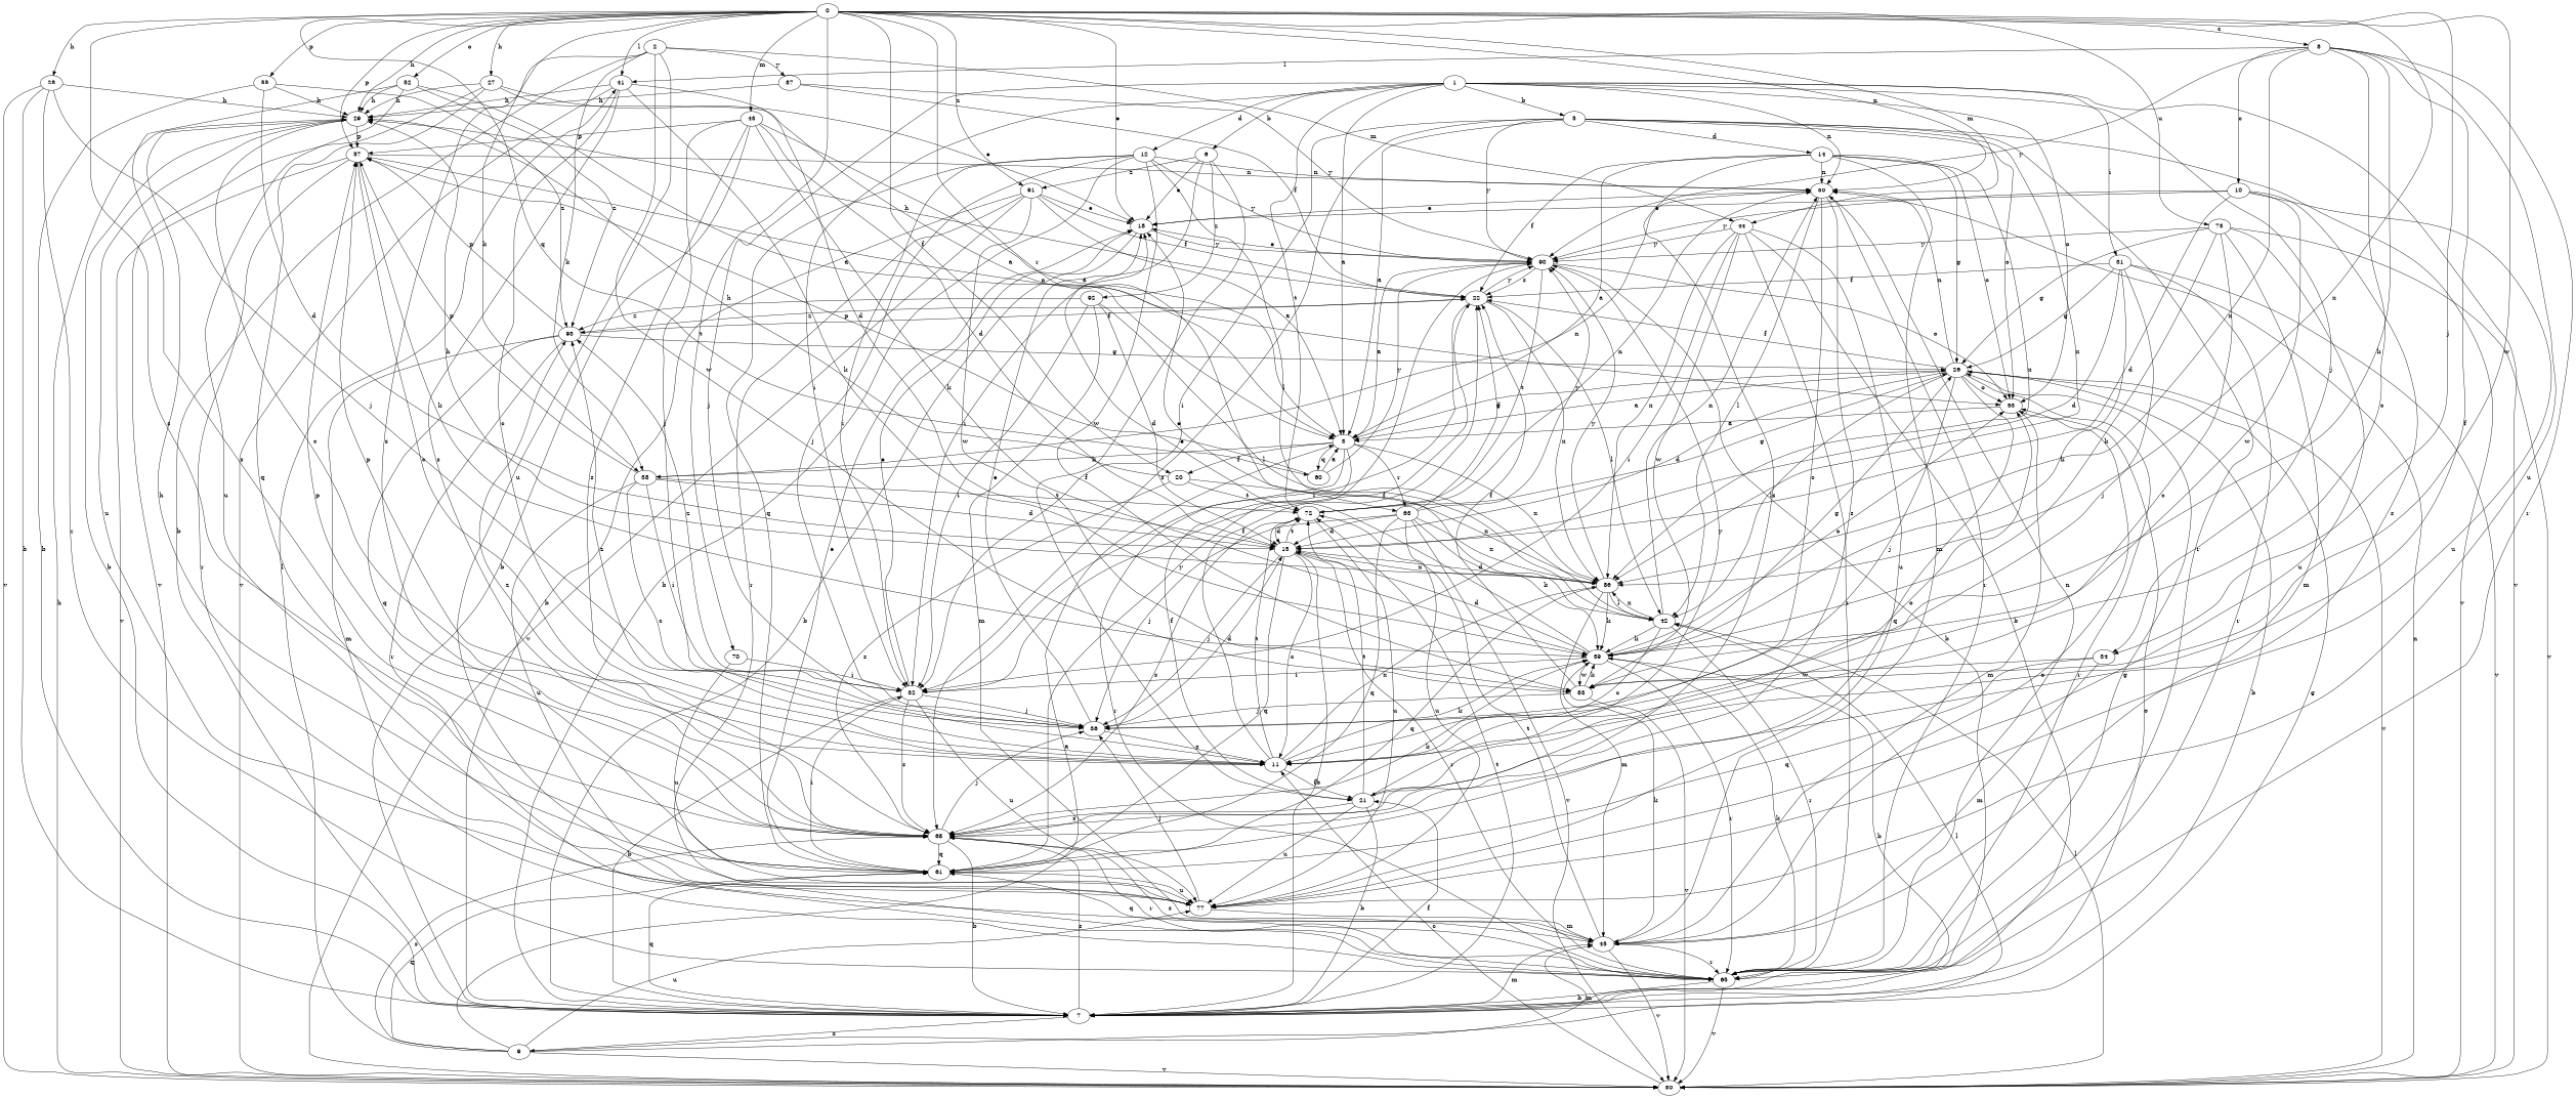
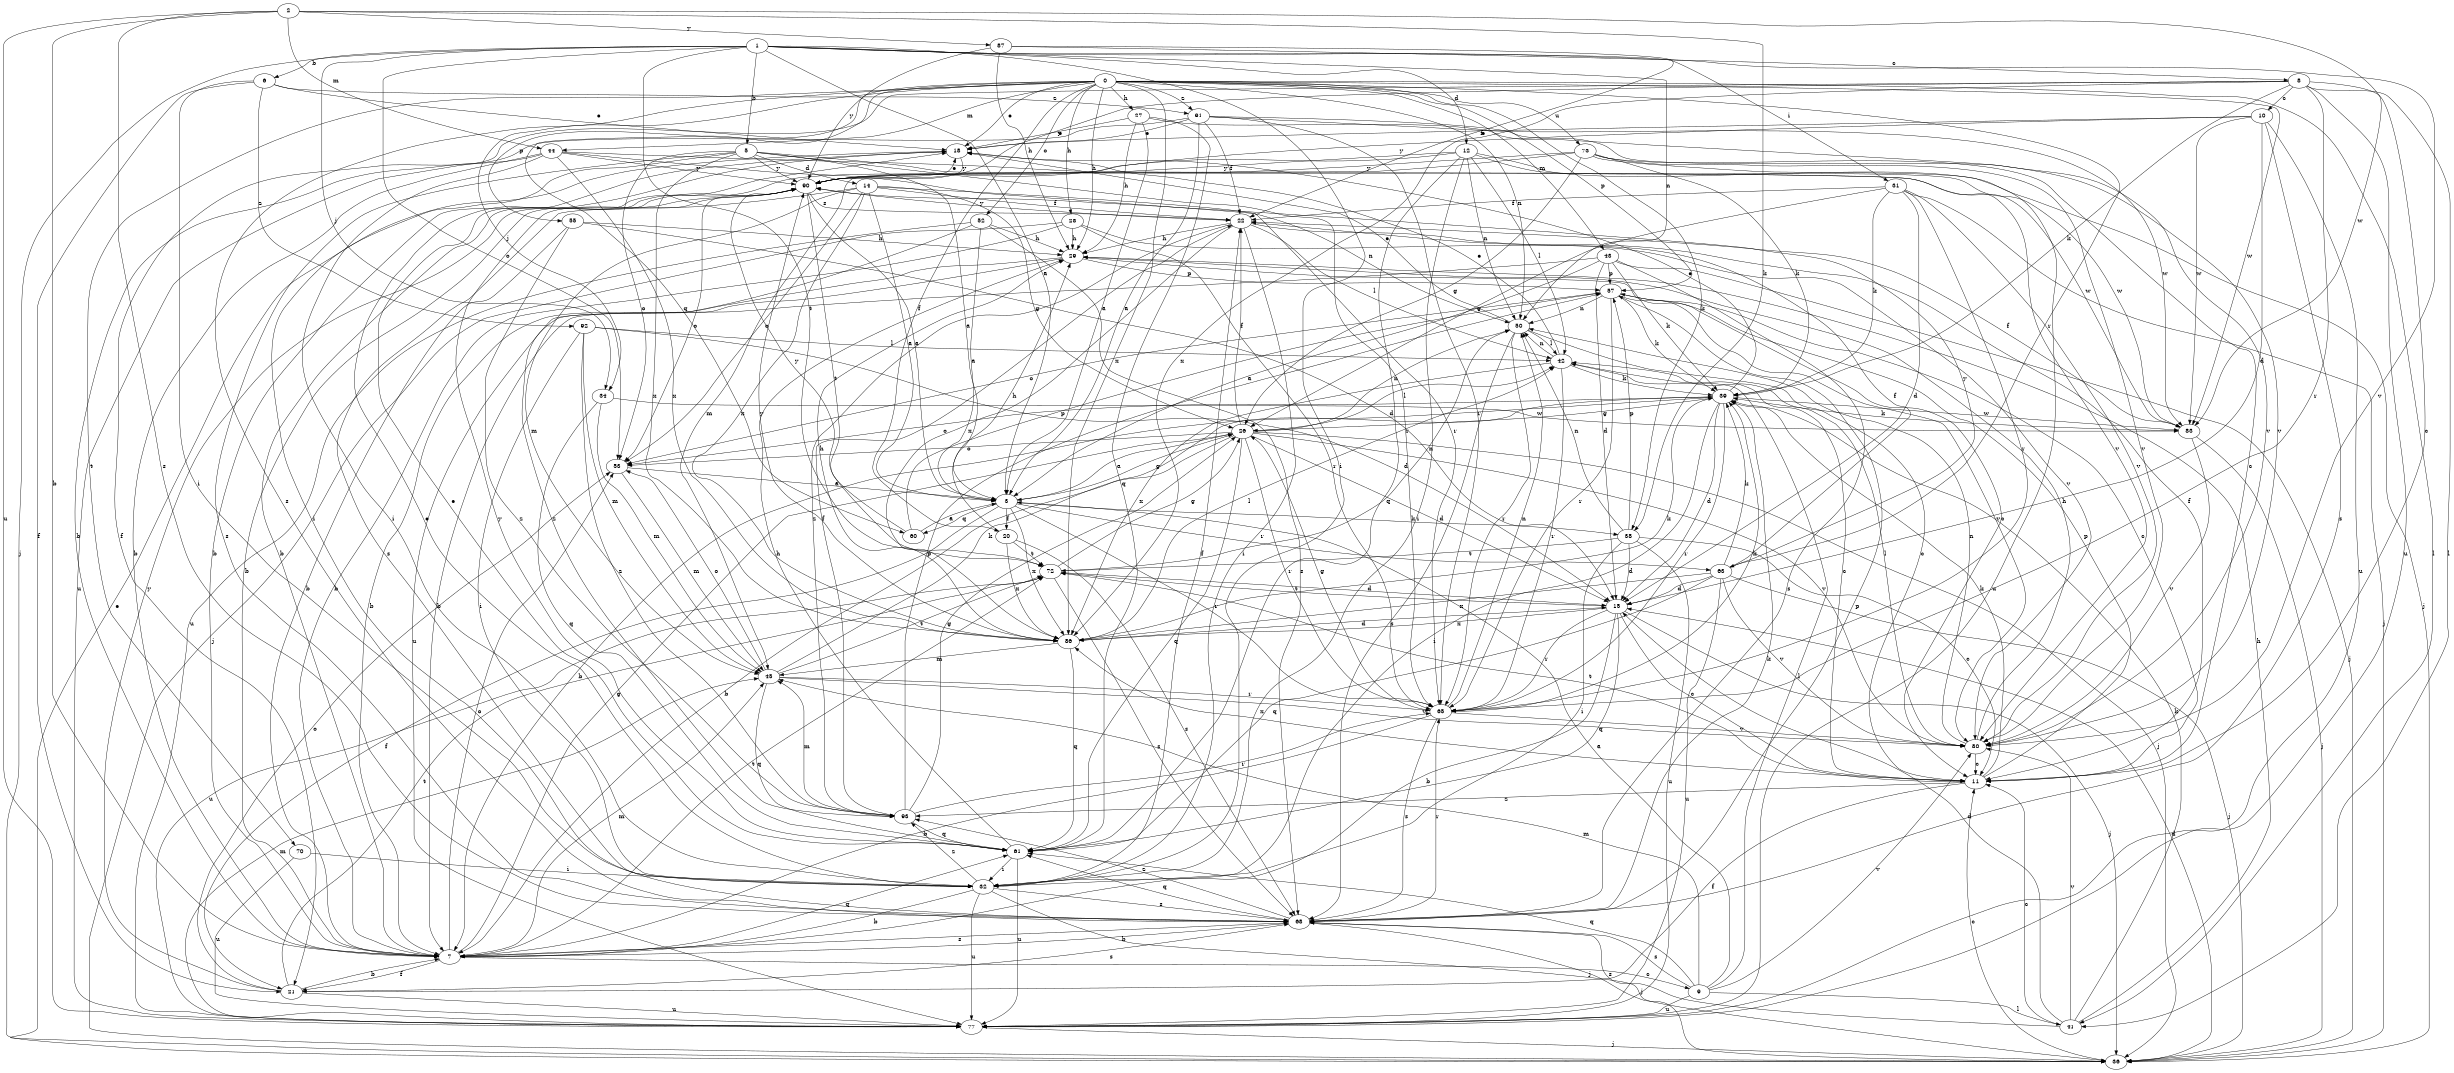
  strict digraph {
    0
    8
    18
    20
    27
    28
    29
    34
    38
    41
    43
    44
    50
    52
    55
    57
    60
    63
    68
    70
    73
    83
    86
    91
    77
    21
    65
    90
    10
    11
    39
    7
    72
    3
    80
    61
    36
    45
    32
    15
    42
    93
    53
    22
    26
    1
    5
    6
    12
    31
    14
    92
    2
    87
    9
-   0 -> 8 [label=c]
+   87 -> 8 [label=c]
    0 -> 18 [label=e]
    0 -> 20 [label=f]
    0 -> 27 [label=h]
    0 -> 28 [label=h]
    0 -> 29 [label=h]
    0 -> 34 [label=j]
    0 -> 38 [label=k]
    0 -> 41 [label=l]
    0 -> 43 [label=m]
    0 -> 44 [label=m]
    0 -> 50 [label=n]
    0 -> 52 [label=o]
    0 -> 55 [label=p]
    0 -> 57 [label=p]
    0 -> 60 [label=q]
    0 -> 63 [label=r]
    0 -> 68 [label=s]
    0 -> 70 [label=t]
    0 -> 73 [label=u]
    0 -> 83 [label=w]
    0 -> 86 [label=x]
    0 -> 91 [label=z]
    8 -> 41 [label=l]
    8 -> 86 [label=x]
    8 -> 77 [label=u]
    8 -> 21 [label=f]
    8 -> 65 [label=r]
    8 -> 90 [label=y]
    8 -> 10 [label=c]
    8 -> 11 [label=c]
    8 -> 39 [label=k]
    18 -> 90 [label=y]
    18 -> 7 [label=b]
    20 -> 29 [label=h]
    20 -> 68 [label=s]
    20 -> 86 [label=x]
    20 -> 72 [label=t]
    27 -> 18 [label=e]
    27 -> 29 [label=h]
    27 -> 3 [label=a]
    27 -> 80 [label=v]
    27 -> 61 [label=q]
    28 -> 29 [label=h]
    28 -> 65 [label=r]
    28 -> 7 [label=b]
    28 -> 80 [label=v]
    28 -> 36 [label=j]
    29 -> 57 [label=p]
    29 -> 77 [label=u]
    29 -> 11 [label=c]
    29 -> 7 [label=b]
    34 -> 83 [label=w]
    34 -> 61 [label=q]
    34 -> 45 [label=m]
    38 -> 50 [label=n]
    38 -> 57 [label=p]
    38 -> 77 [label=u]
    38 -> 11 [label=c]
    38 -> 72 [label=t]
    38 -> 32 [label=i]
    38 -> 15 [label=d]
    41 -> 29 [label=h]
    41 -> 68 [label=s]
    41 -> 11 [label=c]
    41 -> 39 [label=k]
    41 -> 80 [label=v]
    41 -> 15 [label=d]
    43 -> 57 [label=p]
    43 -> 68 [label=s]
    43 -> 39 [label=k]
    43 -> 7 [label=b]
    43 -> 3 [label=a]
    43 -> 36 [label=j]
    43 -> 15 [label=d]
    44 -> 83 [label=w]
    44 -> 86 [label=x]
    44 -> 77 [label=u]
    44 -> 65 [label=r]
    44 -> 90 [label=y]
    44 -> 7 [label=b]
    44 -> 32 [label=i]
    50 -> 18 [label=e]
    50 -> 68 [label=s]
    50 -> 65 [label=r]
    50 -> 11 [label=c]
    50 -> 42 [label=l]
    52 -> 29 [label=h]
    52 -> 68 [label=s]
    52 -> 77 [label=u]
    52 -> 3 [label=a]
    52 -> 93 [label=z]
    55 -> 29 [label=h]
    55 -> 7 [label=b]
    55 -> 15 [label=d]
    55 -> 93 [label=z]
    57 -> 50 [label=n]
    57 -> 65 [label=r]
    57 -> 11 [label=c]
    57 -> 39 [label=k]
    57 -> 80 [label=v]
    57 -> 53 [label=o]
    60 -> 57 [label=p]
    60 -> 90 [label=y]
    60 -> 3 [label=a]
    63 -> 86 [label=x]
    63 -> 77 [label=u]
    63 -> 90 [label=y]
    63 -> 39 [label=k]
    63 -> 80 [label=v]
    63 -> 61 [label=q]
    63 -> 36 [label=j]
    63 -> 15 [label=d]
    63 -> 22 [label=f]
    68 -> 57 [label=p]
    68 -> 65 [label=r]
    68 -> 39 [label=k]
    68 -> 7 [label=b]
    68 -> 61 [label=q]
    68 -> 36 [label=j]
    68 -> 93 [label=z]
    70 -> 77 [label=u]
    70 -> 32 [label=i]
    73 -> 77 [label=u]
    73 -> 90 [label=y]
    73 -> 11 [label=c]
    73 -> 39 [label=k]
    73 -> 80 [label=v]
    73 -> 45 [label=m]
    73 -> 26 [label=g]
    83 -> 39 [label=k]
    83 -> 80 [label=v]
    83 -> 36 [label=j]
    83 -> 22 [label=f]
    86 -> 29 [label=h]
    86 -> 90 [label=y]
    86 -> 39 [label=k]
    86 -> 61 [label=q]
    86 -> 45 [label=m]
    86 -> 15 [label=d]
    86 -> 42 [label=l]
    91 -> 18 [label=e]
    91 -> 83 [label=w]
    91 -> 65 [label=r]
    91 -> 7 [label=b]
    91 -> 3 [label=a]
    91 -> 80 [label=v]
    91 -> 22 [label=f]
    77 -> 36 [label=j]
    77 -> 45 [label=m]
    21 -> 68 [label=s]
    21 -> 77 [label=u]
    21 -> 90 [label=y]
    21 -> 7 [label=b]
    21 -> 72 [label=t]
    21 -> 53 [label=o]
    65 -> 50 [label=n]
    65 -> 68 [label=s]
    65 -> 39 [label=k]
    65 -> 7 [label=b]
    65 -> 80 [label=v]
    65 -> 26 [label=g]
    90 -> 18 [label=e]
    90 -> 7 [label=b]
    90 -> 72 [label=t]
    90 -> 3 [label=a]
    90 -> 53 [label=o]
    90 -> 22 [label=s]
    10 -> 18 [label=e]
    10 -> 68 [label=s]
    10 -> 83 [label=w]
    10 -> 77 [label=u]
    10 -> 90 [label=y]
    10 -> 15 [label=d]
    11 -> 57 [label=p]
    11 -> 86 [label=x]
    11 -> 21 [label=f]
    11 -> 39 [label=k]
    11 -> 72 [label=t]
    11 -> 93 [label=z]
-   11 -> 22 [label=f]
+   22 -> 11 [label=f]
    39 -> 18 [label=e]
    39 -> 83 [label=w]
    39 -> 65 [label=r]
    39 -> 7 [label=b]
    39 -> 32 [label=i]
    39 -> 15 [label=d]
    39 -> 53 [label=o]
    39 -> 26 [label=g]
    7 -> 68 [label=s]
    7 -> 21 [label=f]
    7 -> 72 [label=t]
    7 -> 61 [label=q]
    7 -> 45 [label=m]
    7 -> 53 [label=o]
    7 -> 26 [label=g]
    7 -> 9 [label=c]
    72 -> 50 [label=n]
    72 -> 68 [label=s]
    72 -> 77 [label=u]
    72 -> 15 [label=d]
    72 -> 26 [label=g]
    3 -> 20 [label=f]
    3 -> 38 [label=k]
    3 -> 60 [label=q]
    3 -> 63 [label=r]
    3 -> 86 [label=x]
    3 -> 21 [label=f]
    3 -> 65 [label=r]
    3 -> 26 [label=g]
    80 -> 29 [label=h]
    80 -> 50 [label=n]
    80 -> 11 [label=c]
    80 -> 42 [label=l]
    61 -> 18 [label=e]
    61 -> 29 [label=h]
    61 -> 77 [label=u]
    61 -> 90 [label=y]
    61 -> 32 [label=i]
    36 -> 18 [label=e]
    36 -> 11 [label=c]
    36 -> 15 [label=d]
    45 -> 65 [label=r]
    45 -> 39 [label=k]
    45 -> 72 [label=t]
    45 -> 80 [label=v]
    45 -> 61 [label=q]
    45 -> 53 [label=o]
    32 -> 18 [label=e]
    32 -> 68 [label=s]
    32 -> 77 [label=u]
    32 -> 7 [label=b]
    32 -> 36 [label=j]
    32 -> 93 [label=z]
    32 -> 22 [label=f]
    15 -> 86 [label=x]
    15 -> 65 [label=r]
    15 -> 11 [label=c]
    15 -> 7 [label=b]
    15 -> 72 [label=t]
    15 -> 61 [label=q]
    15 -> 36 [label=j]
    42 -> 18 [label=e]
    42 -> 50 [label=n]
    42 -> 86 [label=x]
    42 -> 65 [label=r]
    42 -> 11 [label=c]
    42 -> 39 [label=k]
    93 -> 57 [label=p]
    93 -> 65 [label=r]
    93 -> 61 [label=q]
    93 -> 45 [label=m]
    93 -> 22 [label=f]
    93 -> 26 [label=g]
    53 -> 3 [label=a]
    53 -> 45 [label=m]
    22 -> 29 [label=h]
    22 -> 86 [label=x]
    22 -> 90 [label=y]
    22 -> 32 [label=i]
    22 -> 42 [label=l]
    22 -> 93 [label=z]
    26 -> 50 [label=n]
    26 -> 65 [label=r]
    26 -> 7 [label=b]
    26 -> 3 [label=a]
    26 -> 80 [label=v]
    26 -> 61 [label=q]
    26 -> 36 [label=j]
    26 -> 15 [label=d]
    26 -> 42 [label=l]
    26 -> 53 [label=o]
    26 -> 22 [label=f]
    1 -> 34 [label=j]
    1 -> 50 [label=n]
    1 -> 72 [label=t]
    1 -> 3 [label=a]
    1 -> 80 [label=v]
    1 -> 36 [label=j]
    1 -> 32 [label=i]
    1 -> 53 [label=o]
    1 -> 5 [label=b]
    1 -> 6 [label=b]
    1 -> 12 [label=d]
    1 -> 31 [label=i]
    5 -> 68 [label=s]
    5 -> 86 [label=x]
    5 -> 65 [label=r]
    5 -> 90 [label=y]
    5 -> 3 [label=a]
    5 -> 80 [label=v]
    5 -> 32 [label=i]
    5 -> 53 [label=o]
    5 -> 14 [label=d]
    6 -> 18 [label=e]
    6 -> 91 [label=z]
    6 -> 21 [label=f]
    6 -> 32 [label=i]
    6 -> 92 [label=z]
    12 -> 50 [label=n]
    12 -> 83 [label=w]
    12 -> 90 [label=y]
    12 -> 7 [label=b]
    12 -> 61 [label=q]
    12 -> 36 [label=j]
    12 -> 32 [label=i]
    12 -> 42 [label=l]
    31 -> 65 [label=r]
    31 -> 39 [label=k]
    31 -> 80 [label=v]
    31 -> 36 [label=j]
    31 -> 15 [label=d]
    31 -> 22 [label=f]
    31 -> 26 [label=g]
    14 -> 50 [label=n]
    14 -> 68 [label=s]
    14 -> 86 [label=x]
    14 -> 3 [label=a]
    14 -> 45 [label=m]
    14 -> 53 [label=o]
    14 -> 22 [label=f]
    14 -> 26 [label=g]
    92 -> 45 [label=m]
    92 -> 32 [label=i]
    92 -> 15 [label=d]
    92 -> 42 [label=l]
    92 -> 93 [label=z]
    2 -> 38 [label=k]
    2 -> 44 [label=m]
    2 -> 68 [label=s]
    2 -> 83 [label=w]
    2 -> 77 [label=u]
    2 -> 7 [label=b]
    2 -> 87 [label=y]
    87 -> 29 [label=h]
    87 -> 90 [label=y]
    87 -> 22 [label=f]
    9 -> 41 [label=l]
    9 -> 68 [label=s]
    9 -> 77 [label=u]
    9 -> 3 [label=a]
    9 -> 80 [label=v]
    9 -> 61 [label=q]
    9 -> 45 [label=m]
    9 -> 42 [label=l]
  }
